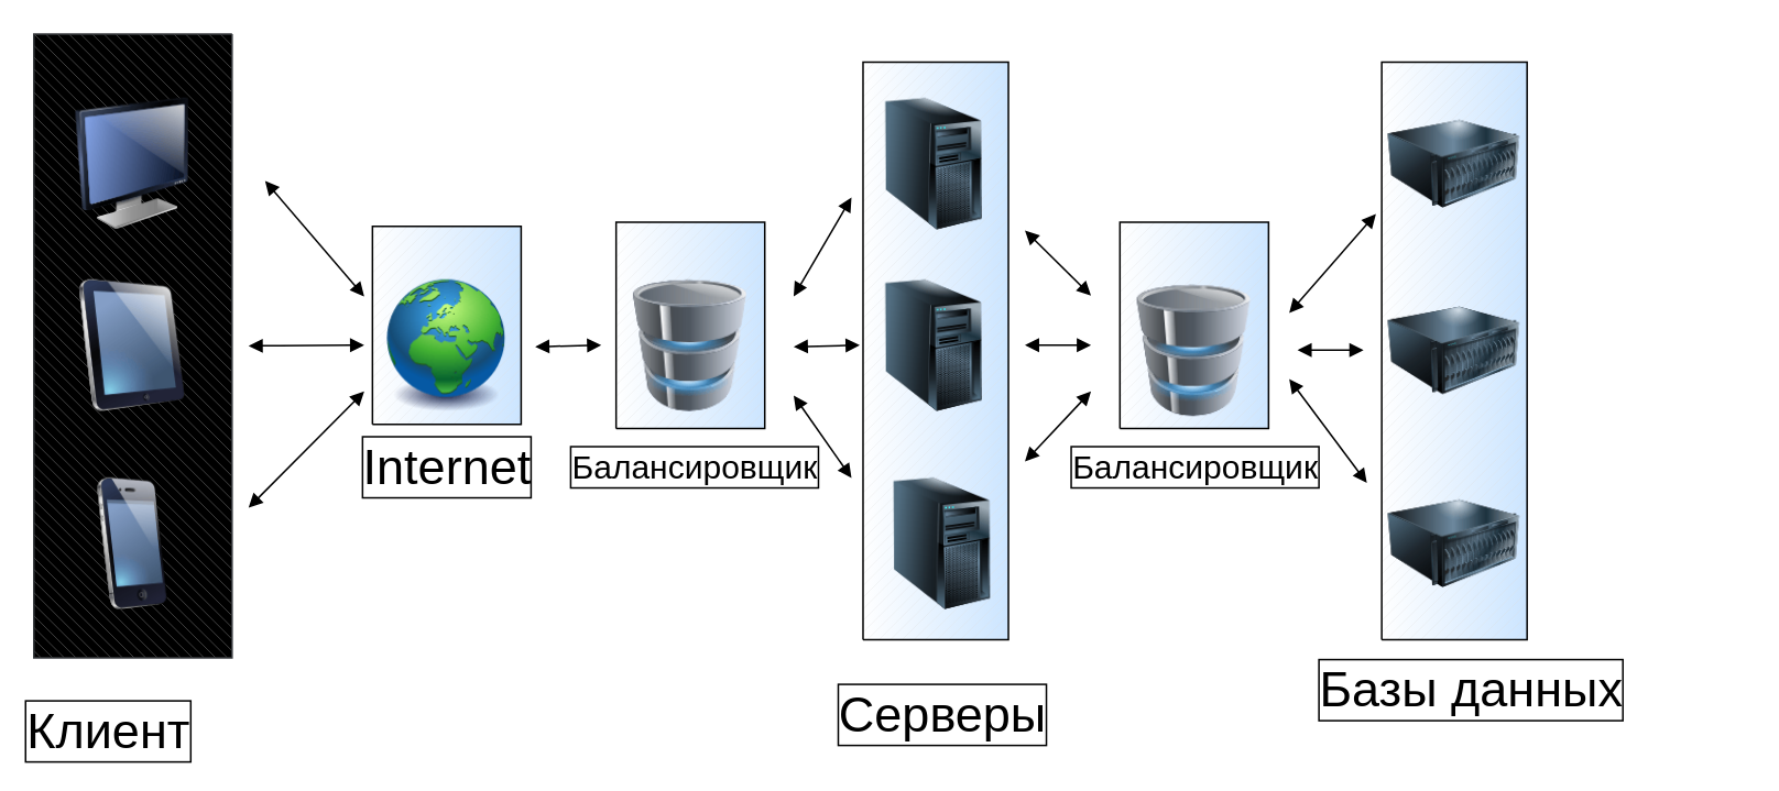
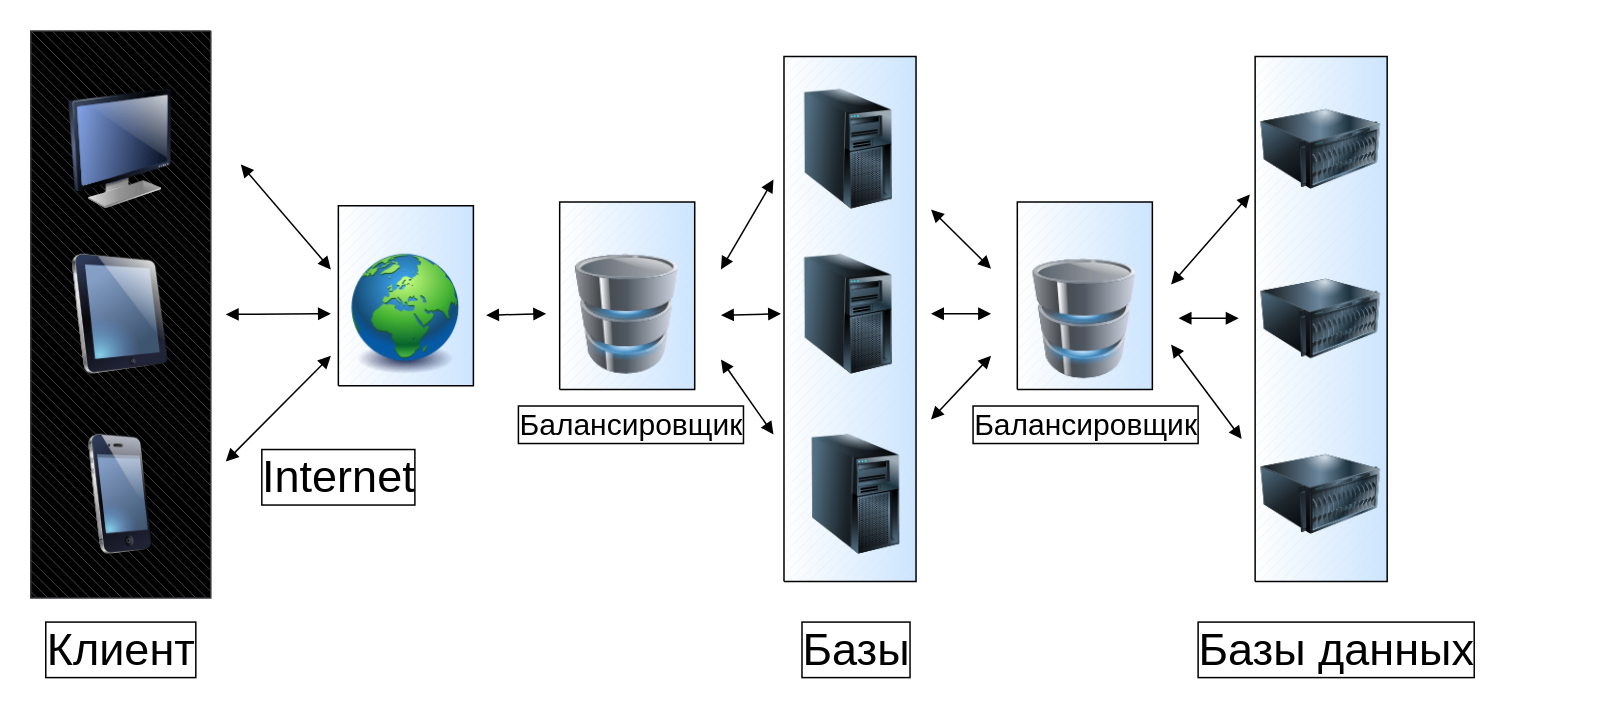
  <mxCell id="0" />
  <mxCell id="1" parent="0" />
  <mxCell id="2" value="" style="verticalLabelPosition=bottom;verticalAlign=top;html=1;shape=mxgraph.basic.patternFillRect;fillStyle=diagRev;step=5;fillStrokeWidth=0.2;fillStrokeColor=#dddddd;rotation=-90;gradientColor=#CCE5FF;" vertex="1" parent="1"><mxGeometry x="705" y="168" width="350" height="88" as="geometry" /></mxCell>
  <mxCell id="3" value="" style="verticalLabelPosition=bottom;verticalAlign=top;html=1;shape=mxgraph.basic.patternFillRect;fillStyle=diagRev;step=5;fillStrokeWidth=0.2;fillStrokeColor=#dddddd;rotation=-90;gradientColor=#CCE5FF;" vertex="1" parent="1"><mxGeometry x="660" y="151.5" width="125" height="90" as="geometry" /></mxCell>
  <mxCell id="4" value="" style="verticalLabelPosition=bottom;verticalAlign=top;html=1;shape=mxgraph.basic.patternFillRect;fillStyle=diagRev;step=5;fillStrokeWidth=0.2;fillStrokeColor=#dddddd;rotation=-90;gradientColor=#CCE5FF;" vertex="1" parent="1"><mxGeometry x="391" y="168" width="350" height="88" as="geometry" /></mxCell>
  <mxCell id="5" value="" style="verticalLabelPosition=bottom;verticalAlign=top;html=1;shape=mxgraph.basic.patternFillRect;fillStyle=diagRev;step=5;fillStrokeWidth=0.2;fillStrokeColor=#dddddd;rotation=-90;gradientColor=#CCE5FF;" vertex="1" parent="1"><mxGeometry x="355" y="151.5" width="125" height="90" as="geometry" /></mxCell>
  <mxCell id="6" value="" style="verticalLabelPosition=bottom;verticalAlign=top;html=1;shape=mxgraph.basic.patternFillRect;fillStyle=diagRev;step=5;fillStrokeWidth=0.2;fillStrokeColor=#dddddd;rotation=-90;gradientColor=#CCE5FF;" vertex="1" parent="1"><mxGeometry x="210" y="151.5" width="120" height="90" as="geometry" /></mxCell>
  <mxCell id="7" value="" style="verticalLabelPosition=bottom;verticalAlign=top;html=1;shape=mxgraph.basic.patternFillRect;fillStyle=diag;step=5;fillStrokeWidth=0.2;fillStrokeColor=#dddddd;rotation=0;direction=south;fillColor=#eeeeee;strokeColor=#36393d;gradientColor=light-dark(#CCE5FF,#898FFF);" vertex="1" parent="1"><mxGeometry x="20" y="20.05" width="120" height="377.89" as="geometry" /></mxCell>
  <mxCell id="8" value="" style="image;html=1;image=img/lib/clip_art/computers/Monitor_128x128.png;labelBackgroundColor=none;" vertex="1" parent="1"><mxGeometry x="40" y="59" width="80" height="80" as="geometry" /></mxCell>
  <mxCell id="9" value="" style="image;html=1;image=img/lib/clip_art/computers/iPad_128x128.png;labelBackgroundColor=none;" vertex="1" parent="1"><mxGeometry x="40" y="169" width="80" height="80" as="geometry" /></mxCell>
  <mxCell id="10" value="" style="image;html=1;image=img/lib/clip_art/telecommunication/iPhone_128x128.png;labelBackgroundColor=none;" vertex="1" parent="1"><mxGeometry x="40" y="289" width="80" height="80" as="geometry" /></mxCell>
- <mxCell id="11" value="&lt;div&gt;Клиент&lt;/div&gt;" style="text;html=1;align=center;verticalAlign=middle;resizable=0;points=[];autosize=1;fontSize=30;labelBorderColor=default;rounded=0;glass=0;" vertex="1" parent="1"><mxGeometry x="5" y="417" width="120" height="50" as="geometry" /></mxCell>
+ <mxCell id="11" value="&lt;div&gt;Клиент&lt;/div&gt;" style="text;html=1;align=center;verticalAlign=middle;resizable=0;points=[];autosize=1;fontSize=30;labelBorderColor=default;rounded=0;glass=0;" vertex="1" parent="1"><mxGeometry x="20" y="407" width="120" height="50" as="geometry" /></mxCell>
  <mxCell id="12" value="" style="image;html=1;image=img/lib/clip_art/general/Earth_globe_128x128.png" vertex="1" parent="1"><mxGeometry x="230" y="168.99" width="80" height="80" as="geometry" /></mxCell>
- <mxCell id="13" value="Internet" style="text;html=1;align=center;verticalAlign=middle;resizable=0;points=[];autosize=1;strokeColor=none;fillColor=none;fontSize=30;labelBorderColor=default;" vertex="1" parent="1"><mxGeometry x="205" y="257" width="130" height="50" as="geometry" /></mxCell>
+ <mxCell id="13" value="Internet" style="text;html=1;align=center;verticalAlign=middle;resizable=0;points=[];autosize=1;strokeColor=none;fillColor=none;fontSize=30;labelBorderColor=default;" vertex="1" parent="1"><mxGeometry x="160" y="292" width="130" height="50" as="geometry" /></mxCell>
  <mxCell id="14" value="" style="image;html=1;image=img/lib/clip_art/computers/Database_128x128.png" vertex="1" parent="1"><mxGeometry x="377.5" y="168.99" width="80" height="80" as="geometry" /></mxCell>
  <mxCell id="15" value="Балансировщик" style="text;html=1;align=center;verticalAlign=middle;resizable=0;points=[];autosize=1;strokeColor=none;fillColor=none;labelBorderColor=default;fontSize=20;rounded=0;" vertex="1" parent="1"><mxGeometry x="335" y="262" width="170" height="40" as="geometry" /></mxCell>
  <mxCell id="16" value="" style="image;html=1;image=img/lib/clip_art/computers/Server_Tower_128x128.png" vertex="1" parent="1"><mxGeometry x="525" y="59" width="80" height="80" as="geometry" /></mxCell>
  <mxCell id="17" value="" style="image;html=1;image=img/lib/clip_art/computers/Server_Tower_128x128.png" vertex="1" parent="1"><mxGeometry x="525" y="169" width="80" height="80" as="geometry" /></mxCell>
  <mxCell id="18" value="" style="image;html=1;image=img/lib/clip_art/computers/Server_Tower_128x128.png" vertex="1" parent="1"><mxGeometry x="530" y="289" width="80" height="80" as="geometry" /></mxCell>
- <mxCell id="19" value="Серверы" style="text;html=1;align=center;verticalAlign=middle;resizable=0;points=[];autosize=1;strokeColor=none;fillColor=none;fontSize=30;labelBorderColor=default;rounded=0;arcSize=0;shadow=0;" vertex="1" parent="1"><mxGeometry x="495" y="407" width="150" height="50" as="geometry" /></mxCell>
+ <mxCell id="19" value="Базы" style="text;html=1;align=center;verticalAlign=middle;resizable=0;points=[];autosize=1;strokeColor=none;fillColor=none;fontSize=30;labelBorderColor=default;rounded=0;arcSize=0;shadow=0;" vertex="1" parent="1"><mxGeometry x="495" y="407" width="150" height="50" as="geometry" /></mxCell>
  <mxCell id="20" value="" style="endArrow=block;startArrow=block;endFill=1;startFill=1;html=1;rounded=0;" edge="1" parent="1"><mxGeometry width="160" relative="1" as="geometry"><mxPoint x="150" y="208.98" as="sourcePoint" /><mxPoint x="220" y="208.49" as="targetPoint" /></mxGeometry></mxCell>
  <mxCell id="21" value="" style="endArrow=block;startArrow=block;endFill=1;startFill=1;html=1;rounded=0;" edge="1" parent="1"><mxGeometry width="160" relative="1" as="geometry"><mxPoint x="323.5" y="209.47" as="sourcePoint" /><mxPoint x="363.5" y="208.49" as="targetPoint" /></mxGeometry></mxCell>
  <mxCell id="22" value="" style="endArrow=block;startArrow=block;endFill=1;startFill=1;html=1;rounded=0;" edge="1" parent="1"><mxGeometry width="160" relative="1" as="geometry"><mxPoint x="480" y="209.47" as="sourcePoint" /><mxPoint x="520" y="208.49" as="targetPoint" /></mxGeometry></mxCell>
  <mxCell id="23" value="" style="endArrow=block;startArrow=block;endFill=1;startFill=1;html=1;rounded=0;" edge="1" parent="1"><mxGeometry width="160" relative="1" as="geometry"><mxPoint x="620" y="208.49" as="sourcePoint" /><mxPoint x="660" y="208.49" as="targetPoint" /></mxGeometry></mxCell>
  <mxCell id="24" value="" style="image;html=1;image=img/lib/clip_art/computers/Database_128x128.png" vertex="1" parent="1"><mxGeometry x="682.5" y="172" width="80" height="80" as="geometry" /></mxCell>
  <mxCell id="25" value="Балансировщик" style="text;html=1;align=center;verticalAlign=middle;resizable=0;points=[];autosize=1;strokeColor=none;fillColor=none;labelBorderColor=default;fontSize=20;" vertex="1" parent="1"><mxGeometry x="637.5" y="262" width="170" height="40" as="geometry" /></mxCell>
  <mxCell id="26" value="" style="endArrow=block;startArrow=block;endFill=1;startFill=1;html=1;rounded=0;" edge="1" parent="1"><mxGeometry width="160" relative="1" as="geometry"><mxPoint x="785" y="211.5" as="sourcePoint" /><mxPoint x="825" y="211.5" as="targetPoint" /></mxGeometry></mxCell>
  <mxCell id="27" value="" style="image;html=1;image=img/lib/clip_art/computers/Server_128x128.png" vertex="1" parent="1"><mxGeometry x="840" y="289" width="80" height="80" as="geometry" /></mxCell>
  <mxCell id="28" value="" style="image;html=1;image=img/lib/clip_art/computers/Server_128x128.png" vertex="1" parent="1"><mxGeometry x="840" y="172" width="80" height="80" as="geometry" /></mxCell>
  <mxCell id="29" value="" style="image;html=1;image=img/lib/clip_art/computers/Server_128x128.png" vertex="1" parent="1"><mxGeometry x="840" y="59" width="80" height="80" as="geometry" /></mxCell>
- <mxCell id="30" value="Базы данных" style="text;html=1;align=center;verticalAlign=middle;resizable=0;points=[];autosize=1;strokeColor=none;fillColor=none;labelBorderColor=default;fontSize=30;" vertex="1" parent="1"><mxGeometry x="785" y="392" width="210" height="50" as="geometry" /></mxCell>
+ <mxCell id="30" value="Базы данных" style="text;html=1;align=center;verticalAlign=middle;resizable=0;points=[];autosize=1;strokeColor=none;fillColor=none;labelBorderColor=default;fontSize=30;" vertex="1" parent="1"><mxGeometry x="785" y="407" width="210" height="50" as="geometry" /></mxCell>
  <mxCell id="31" value="" style="endArrow=block;startArrow=block;endFill=1;startFill=1;html=1;rounded=0;" edge="1" parent="1"><mxGeometry width="160" relative="1" as="geometry"><mxPoint x="150" y="307" as="sourcePoint" /><mxPoint x="220" y="236.51" as="targetPoint" /></mxGeometry></mxCell>
  <mxCell id="32" value="" style="endArrow=block;startArrow=block;endFill=1;startFill=1;html=1;rounded=0;" edge="1" parent="1"><mxGeometry width="160" relative="1" as="geometry"><mxPoint x="160" y="109" as="sourcePoint" /><mxPoint x="220" y="179.01" as="targetPoint" /></mxGeometry></mxCell>
  <mxCell id="33" value="" style="endArrow=block;startArrow=block;endFill=1;startFill=1;html=1;rounded=0;" edge="1" parent="1"><mxGeometry width="160" relative="1" as="geometry"><mxPoint x="480" y="239" as="sourcePoint" /><mxPoint x="515" y="289" as="targetPoint" /></mxGeometry></mxCell>
  <mxCell id="34" value="" style="endArrow=block;startArrow=block;endFill=1;startFill=1;html=1;rounded=0;" edge="1" parent="1"><mxGeometry width="160" relative="1" as="geometry"><mxPoint x="480" y="179" as="sourcePoint" /><mxPoint x="515" y="119" as="targetPoint" /></mxGeometry></mxCell>
  <mxCell id="35" value="" style="endArrow=block;startArrow=block;endFill=1;startFill=1;html=1;rounded=0;" edge="1" parent="1"><mxGeometry width="160" relative="1" as="geometry"><mxPoint x="620" y="139" as="sourcePoint" /><mxPoint x="660" y="178.51" as="targetPoint" /></mxGeometry></mxCell>
  <mxCell id="36" value="" style="endArrow=block;startArrow=block;endFill=1;startFill=1;html=1;rounded=0;" edge="1" parent="1"><mxGeometry width="160" relative="1" as="geometry"><mxPoint x="620" y="279" as="sourcePoint" /><mxPoint x="660" y="236.51" as="targetPoint" /></mxGeometry></mxCell>
  <mxCell id="37" value="" style="endArrow=block;startArrow=block;endFill=1;startFill=1;html=1;rounded=0;" edge="1" parent="1"><mxGeometry width="160" relative="1" as="geometry"><mxPoint x="780" y="189" as="sourcePoint" /><mxPoint x="832.5" y="129" as="targetPoint" /></mxGeometry></mxCell>
  <mxCell id="38" value="" style="endArrow=block;startArrow=block;endFill=1;startFill=1;html=1;rounded=0;" edge="1" parent="1"><mxGeometry width="160" relative="1" as="geometry"><mxPoint x="780" y="229" as="sourcePoint" /><mxPoint x="827" y="292" as="targetPoint" /></mxGeometry></mxCell>
